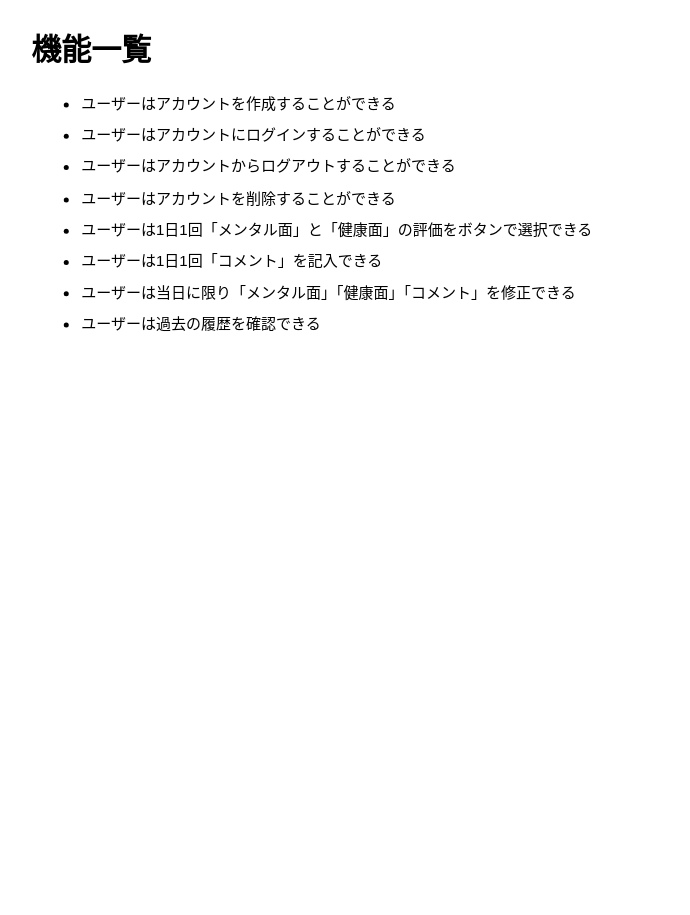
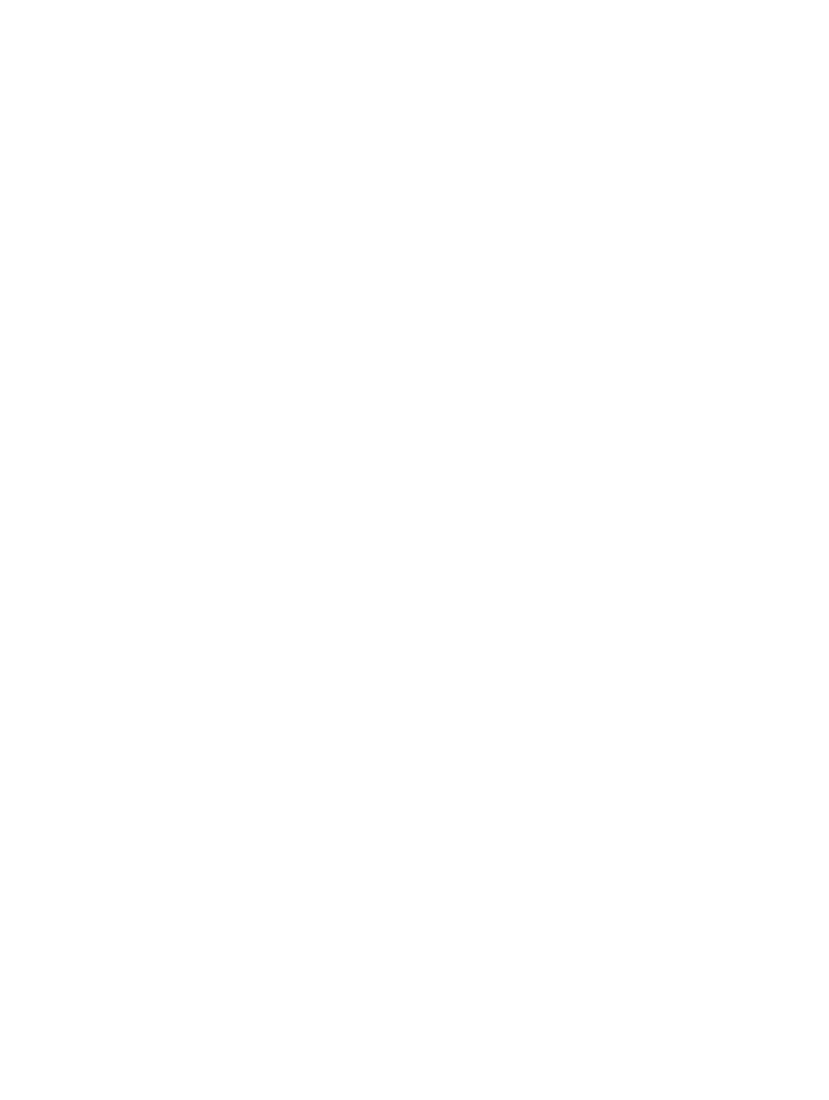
  <mxCell id="0" />
  <mxCell id="1" parent="0" />
- <mxCell id="2" value="&lt;h1&gt;機能一覧&lt;/h1&gt;&lt;p&gt;&lt;/p&gt;&lt;ul style=&quot;line-height: 210%&quot;&gt;&lt;li&gt;ユーザーはアカウントを作成することができる&lt;/li&gt;&lt;li&gt;ユーザーはアカウントにログインすることができる&lt;/li&gt;&lt;li&gt;ユーザーはアカウントからログアウトすることができる&lt;/li&gt;&lt;li&gt;ユーザーはアカウントを削除することができる&lt;/li&gt;&lt;li&gt;ユーザーは1日1回「メンタル面」と「健康面」の評価をボタンで選択できる&lt;/li&gt;&lt;li&gt;ユーザーは1日1回「コメント」を記入できる&lt;/li&gt;&lt;li&gt;ユーザーは当日に限り「メンタル面」「健康面」「コメント」を修正できる&lt;/li&gt;&lt;li&gt;ユーザーは過去の履歴を確認できる&lt;/li&gt;&lt;/ul&gt;&lt;p&gt;&lt;/p&gt;" style="text;html=1;strokeColor=none;fillColor=none;spacing=5;spacingTop=-20;whiteSpace=wrap;overflow=hidden;rounded=0;" parent="1" vertex="1"><mxGeometry x="20" y="20" width="510" height="690" as="geometry" /></mxCell>
